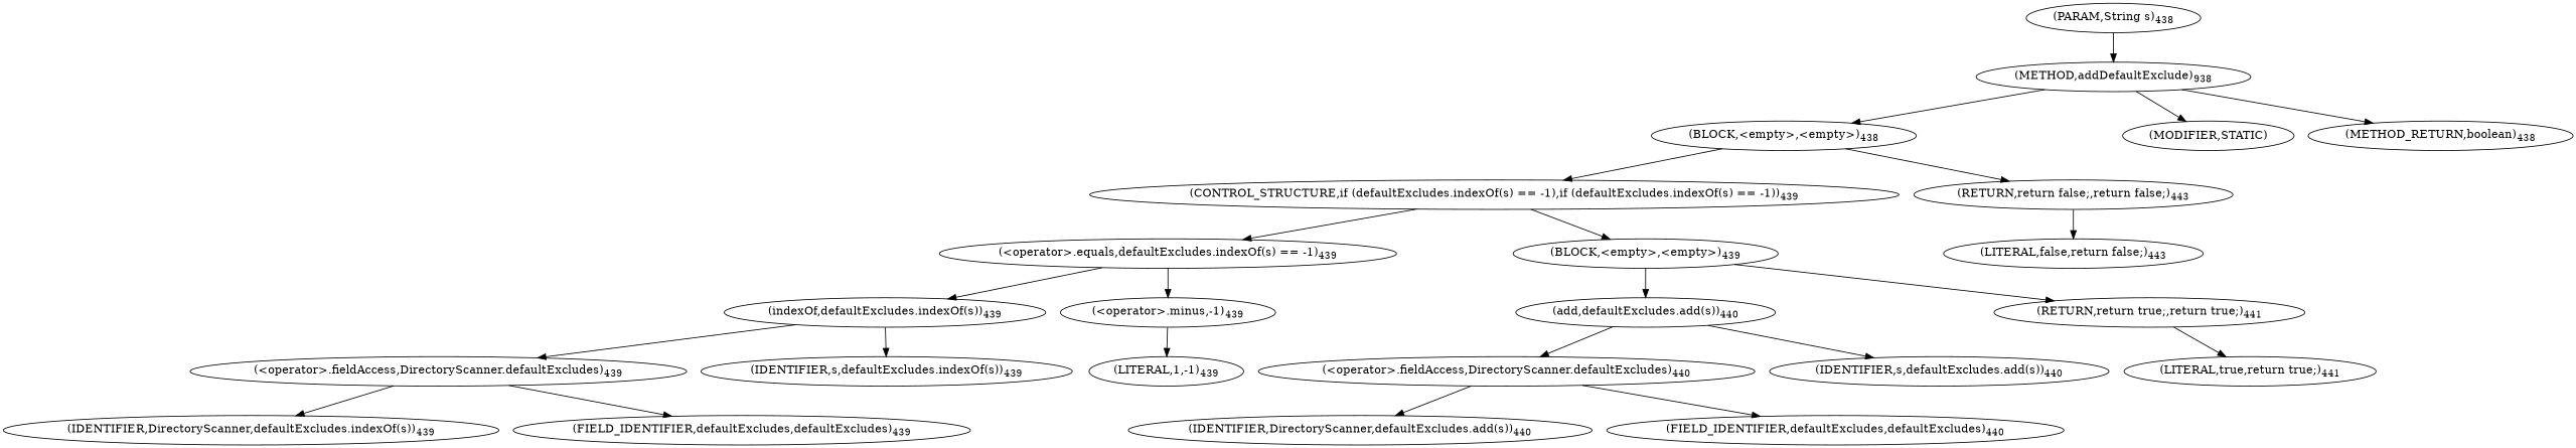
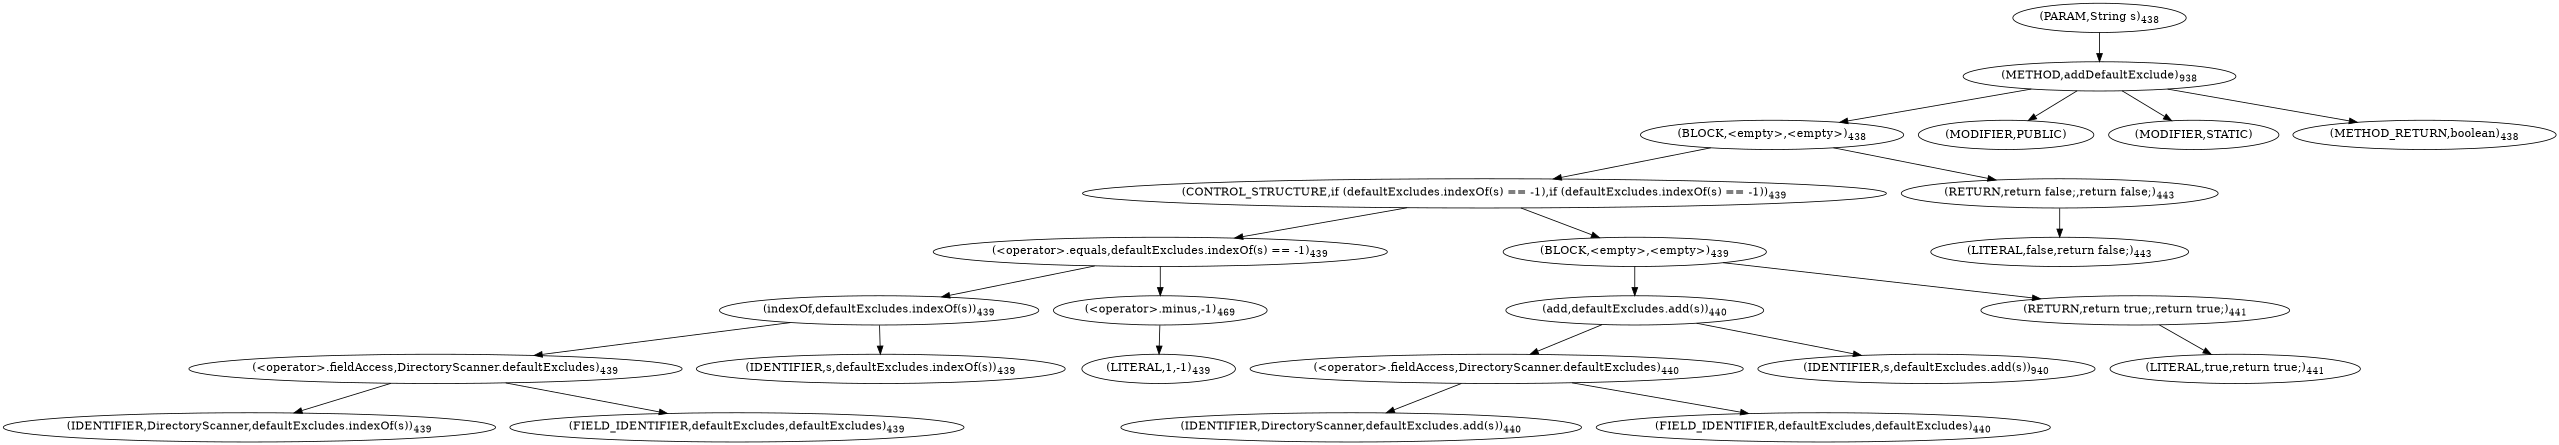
  digraph {
    n1 [label=<(METHOD,addDefaultExclude)<SUB>938</SUB>>]
    n2 [label=<(BLOCK,&lt;empty&gt;,&lt;empty&gt;)<SUB>438</SUB>>]
+   n3 [label=<(MODIFIER,PUBLIC)>]
    n4 [label=<(MODIFIER,STATIC)>]
    n5 [label=<(METHOD_RETURN,boolean)<SUB>438</SUB>>]
    n6 [label=<(PARAM,String s)<SUB>438</SUB>>]
    n7 [label=<(CONTROL_STRUCTURE,if (defaultExcludes.indexOf(s) == -1),if (defaultExcludes.indexOf(s) == -1))<SUB>439</SUB>>]
    n8 [label=<(RETURN,return false;,return false;)<SUB>443</SUB>>]
    n9 [label=<(&lt;operator&gt;.equals,defaultExcludes.indexOf(s) == -1)<SUB>439</SUB>>]
    n10 [label=<(BLOCK,&lt;empty&gt;,&lt;empty&gt;)<SUB>439</SUB>>]
    n11 [label=<(LITERAL,false,return false;)<SUB>443</SUB>>]
    n12 [label=<(indexOf,defaultExcludes.indexOf(s))<SUB>439</SUB>>]
-   n13 [label=<(&lt;operator&gt;.minus,-1)<SUB>439</SUB>>]
+   n13 [label=<(&lt;operator&gt;.minus,-1)<SUB>469</SUB>>]
    n14 [label=<(add,defaultExcludes.add(s))<SUB>440</SUB>>]
    n15 [label=<(RETURN,return true;,return true;)<SUB>441</SUB>>]
    n16 [label=<(&lt;operator&gt;.fieldAccess,DirectoryScanner.defaultExcludes)<SUB>439</SUB>>]
    n17 [label=<(IDENTIFIER,s,defaultExcludes.indexOf(s))<SUB>439</SUB>>]
    n18 [label=<(LITERAL,1,-1)<SUB>439</SUB>>]
    n19 [label=<(IDENTIFIER,DirectoryScanner,defaultExcludes.indexOf(s))<SUB>439</SUB>>]
    n20 [label=<(FIELD_IDENTIFIER,defaultExcludes,defaultExcludes)<SUB>439</SUB>>]
    n21 [label=<(&lt;operator&gt;.fieldAccess,DirectoryScanner.defaultExcludes)<SUB>440</SUB>>]
-   n22 [label=<(IDENTIFIER,s,defaultExcludes.add(s))<SUB>440</SUB>>]
+   n22 [label=<(IDENTIFIER,s,defaultExcludes.add(s))<SUB>940</SUB>>]
    n23 [label=<(LITERAL,true,return true;)<SUB>441</SUB>>]
    n24 [label=<(IDENTIFIER,DirectoryScanner,defaultExcludes.add(s))<SUB>440</SUB>>]
    n25 [label=<(FIELD_IDENTIFIER,defaultExcludes,defaultExcludes)<SUB>440</SUB>>]
    n1 -> n2
+   n1 -> n3
    n1 -> n4
    n1 -> n5
    n2 -> n7
    n2 -> n8
    n6 -> n1
    n7 -> n9
    n7 -> n10
    n8 -> n11
    n9 -> n12
    n9 -> n13
    n10 -> n14
    n10 -> n15
    n12 -> n16
    n12 -> n17
    n13 -> n18
    n14 -> n21
    n14 -> n22
    n15 -> n23
    n16 -> n19
    n16 -> n20
    n21 -> n24
    n21 -> n25
  }
